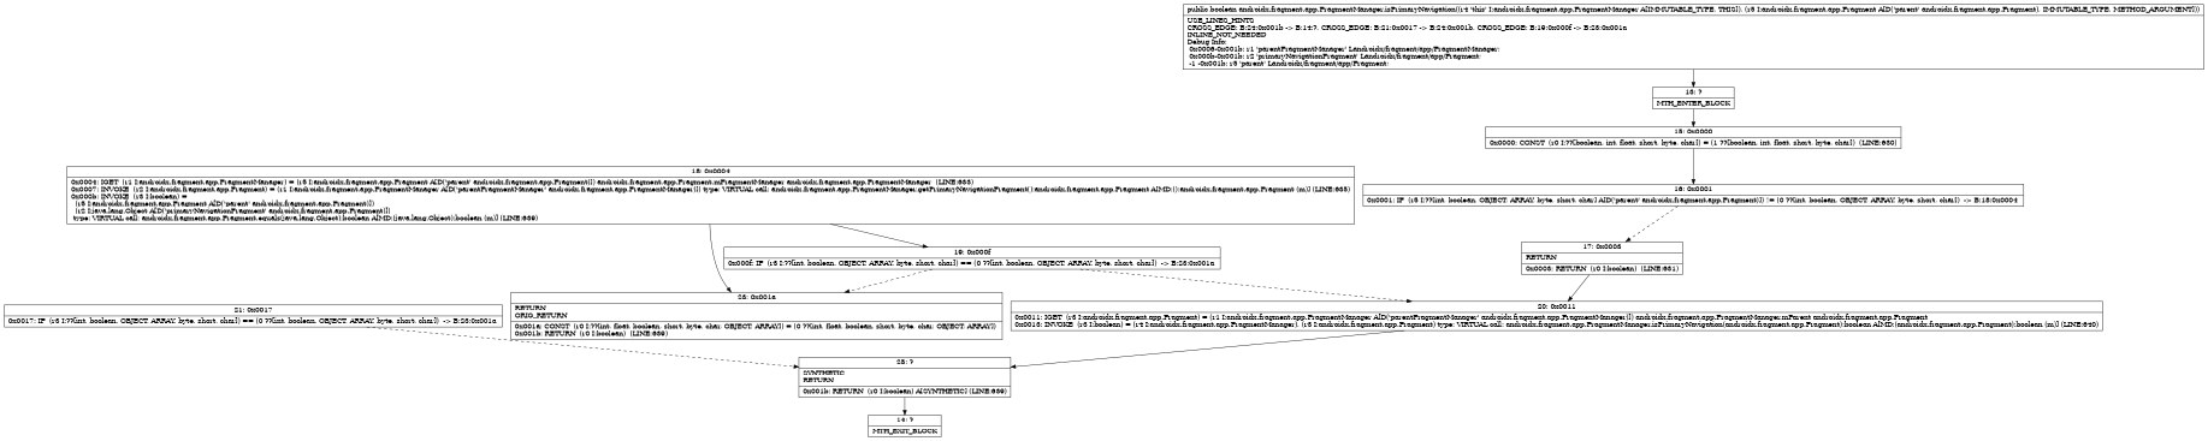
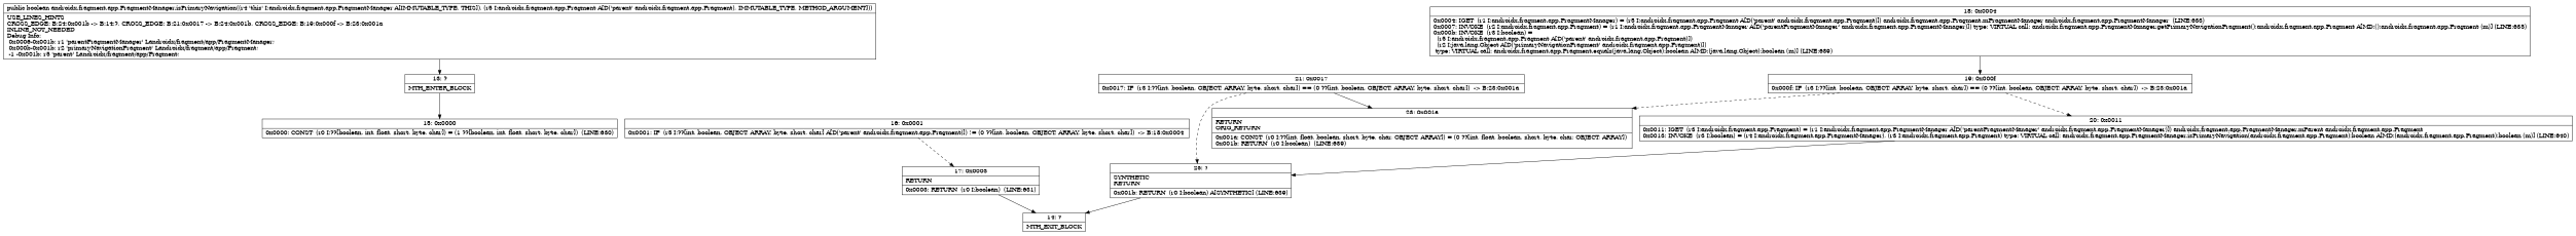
  digraph {
    node [shape=record]
    n1 [label="{13\:\ ?|MTH_ENTER_BLOCK\l}"]
    n2 [label="{15\:\ 0x0000|0x0000: CONST  (r0 I:??[boolean, int, float, short, byte, char]) = (1 ??[boolean, int, float, short, byte, char])  (LINE:630)\l}"]
    n3 [label="{16\:\ 0x0001|0x0001: IF  (r5 I:??[int, boolean, OBJECT, ARRAY, byte, short, char] A[D('parent' androidx.fragment.app.Fragment)]) != (0 ??[int, boolean, OBJECT, ARRAY, byte, short, char])  \-\> B:18:0x0004 \l}"]
    n4 [label="{17\:\ 0x0003|RETURN\l|0x0003: RETURN  (r0 I:boolean)  (LINE:631)\l}"]
    n5 [label="{14\:\ ?|MTH_EXIT_BLOCK\l}"]
    n6 [label="{18\:\ 0x0004|0x0004: IGET  (r1 I:androidx.fragment.app.FragmentManager) = (r5 I:androidx.fragment.app.Fragment A[D('parent' androidx.fragment.app.Fragment)]) androidx.fragment.app.Fragment.mFragmentManager androidx.fragment.app.FragmentManager  (LINE:633)\l0x0007: INVOKE  (r2 I:androidx.fragment.app.Fragment) = (r1 I:androidx.fragment.app.FragmentManager A[D('parentFragmentManager' androidx.fragment.app.FragmentManager)]) type: VIRTUAL call: androidx.fragment.app.FragmentManager.getPrimaryNavigationFragment():androidx.fragment.app.Fragment A[MD:():androidx.fragment.app.Fragment (m)] (LINE:635)\l0x000b: INVOKE  (r3 I:boolean) = \l  (r5 I:androidx.fragment.app.Fragment A[D('parent' androidx.fragment.app.Fragment)])\l  (r2 I:java.lang.Object A[D('primaryNavigationFragment' androidx.fragment.app.Fragment)])\l type: VIRTUAL call: androidx.fragment.app.Fragment.equals(java.lang.Object):boolean A[MD:(java.lang.Object):boolean (m)] (LINE:639)\l}"]
    n7 [label="{19\:\ 0x000f|0x000f: IF  (r3 I:??[int, boolean, OBJECT, ARRAY, byte, short, char]) == (0 ??[int, boolean, OBJECT, ARRAY, byte, short, char])  \-\> B:23:0x001a \l}"]
    n8 [label="{20\:\ 0x0011|0x0011: IGET  (r3 I:androidx.fragment.app.Fragment) = (r1 I:androidx.fragment.app.FragmentManager A[D('parentFragmentManager' androidx.fragment.app.FragmentManager)]) androidx.fragment.app.FragmentManager.mParent androidx.fragment.app.Fragment \l0x0013: INVOKE  (r3 I:boolean) = (r4 I:androidx.fragment.app.FragmentManager), (r3 I:androidx.fragment.app.Fragment) type: VIRTUAL call: androidx.fragment.app.FragmentManager.isPrimaryNavigation(androidx.fragment.app.Fragment):boolean A[MD:(androidx.fragment.app.Fragment):boolean (m)] (LINE:640)\l}"]
    n9 [label="{23\:\ 0x001a|RETURN\lORIG_RETURN\l|0x001a: CONST  (r0 I:??[int, float, boolean, short, byte, char, OBJECT, ARRAY]) = (0 ??[int, float, boolean, short, byte, char, OBJECT, ARRAY]) \l0x001b: RETURN  (r0 I:boolean)  (LINE:639)\l}"]
    n10 [label="{25\:\ ?|SYNTHETIC\lRETURN\l|0x001b: RETURN  (r0 I:boolean) A[SYNTHETIC] (LINE:639)\l}"]
    n11 [label="{21\:\ 0x0017|0x0017: IF  (r3 I:??[int, boolean, OBJECT, ARRAY, byte, short, char]) == (0 ??[int, boolean, OBJECT, ARRAY, byte, short, char])  \-\> B:23:0x001a \l}"]
    n12 [label="{public boolean androidx.fragment.app.FragmentManager.isPrimaryNavigation((r4 'this' I:androidx.fragment.app.FragmentManager A[IMMUTABLE_TYPE, THIS]), (r5 I:androidx.fragment.app.Fragment A[D('parent' androidx.fragment.app.Fragment), IMMUTABLE_TYPE, METHOD_ARGUMENT]))  | USE_LINES_HINTS\lCROSS_EDGE: B:24:0x001b \-\> B:14:?, CROSS_EDGE: B:21:0x0017 \-\> B:24:0x001b, CROSS_EDGE: B:19:0x000f \-\> B:23:0x001a\lINLINE_NOT_NEEDED\lDebug Info:\l  0x0006\-0x001b: r1 'parentFragmentManager' Landroidx\/fragment\/app\/FragmentManager;\l  0x000b\-0x001b: r2 'primaryNavigationFragment' Landroidx\/fragment\/app\/Fragment;\l  \-1 \-0x001b: r5 'parent' Landroidx\/fragment\/app\/Fragment;\l}"]
    n1 -> n2
-   n2 -> n3
    n3 -> n4 [style=dashed]
-   n4 -> n8
+   n4 -> n5
    n6 -> n7
    n7 -> n8 [style=dashed]
    n7 -> n9 [style=dashed]
    n8 -> n10
    n10 -> n5
-   n6 -> n9
+   n11 -> n9
    n11 -> n10 [style=dashed]
    n12 -> n1
  }
